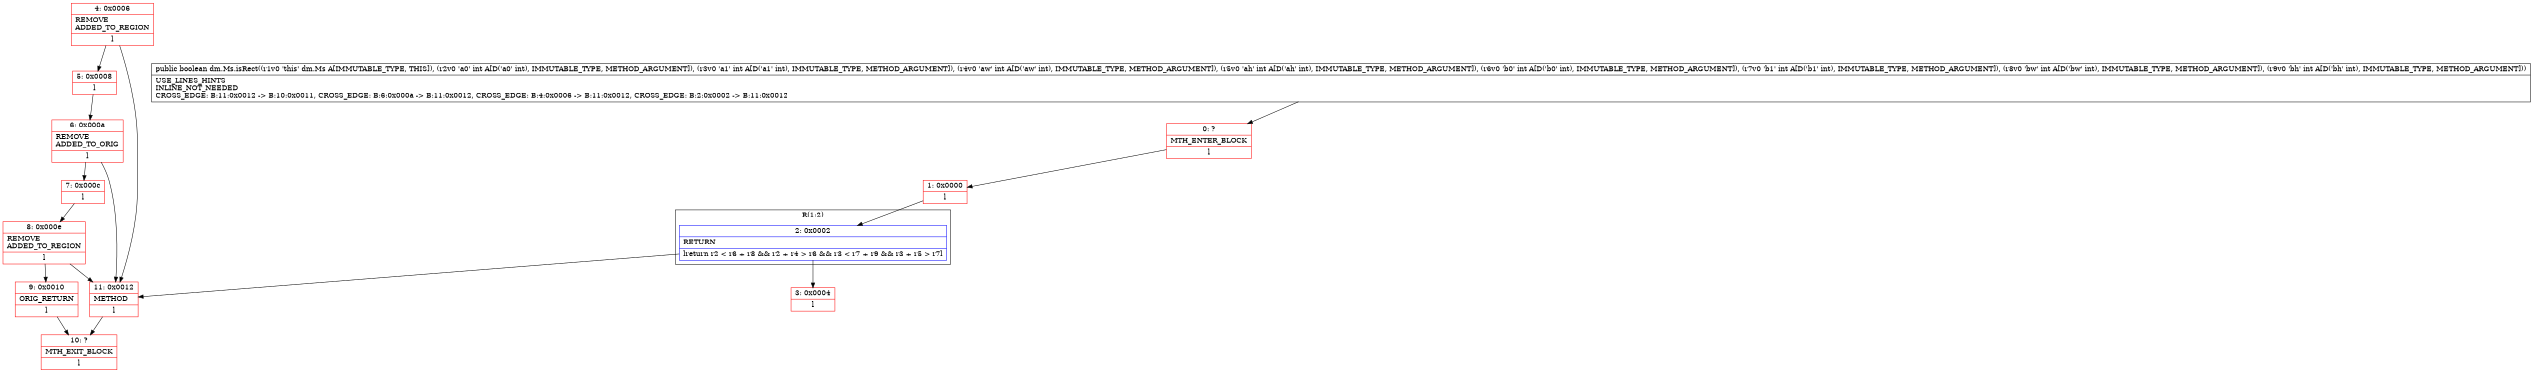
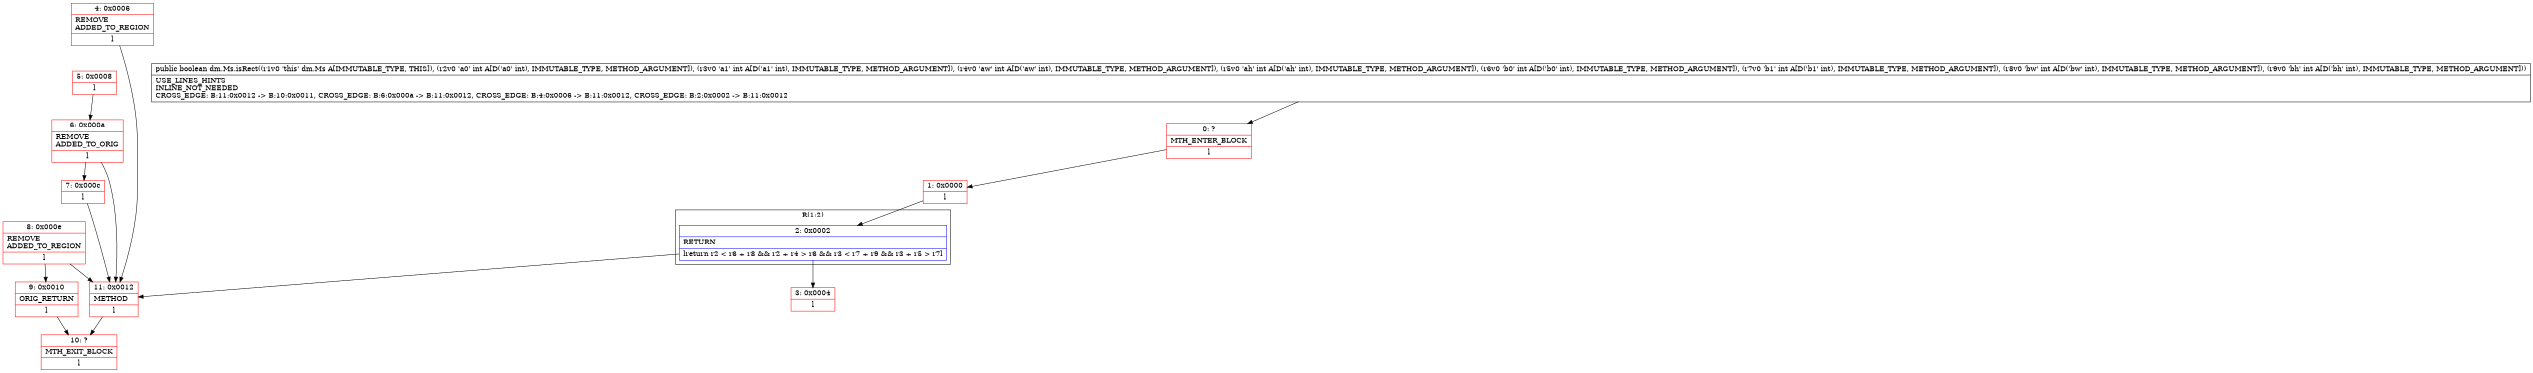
  digraph {
    node [color=red shape=record]
    n1 [color=blue label="{2\:\ 0x0002|RETURN\l|lreturn r2 \< r6 + r8 && r2 + r4 \> r6 && r3 \< r7 + r9 && r3 + r5 \> r7l}"]
    n2 [label="{3\:\ 0x0004|l}"]
    n3 [label="{11\:\ 0x0012|METHOD\l|l}"]
    n4 [label="{10\:\ ?|MTH_EXIT_BLOCK\l|l}"]
    n5 [label="{0\:\ ?|MTH_ENTER_BLOCK\l|l}"]
    n6 [label="{1\:\ 0x0000|l}"]
    n7 [label="{4\:\ 0x0006|REMOVE\lADDED_TO_REGION\l|l}"]
    n8 [label="{5\:\ 0x0008|l}"]
    n9 [label="{6\:\ 0x000a|REMOVE\lADDED_TO_ORIG\l|l}"]
    n10 [label="{7\:\ 0x000c|l}"]
    n11 [label="{8\:\ 0x000e|REMOVE\lADDED_TO_REGION\l|l}"]
    n12 [label="{9\:\ 0x0010|ORIG_RETURN\l|l}"]
    n13 [label="{public boolean dm.Ms.isRect((r1v0 'this' dm.Ms A[IMMUTABLE_TYPE, THIS]), (r2v0 'a0' int A[D('a0' int), IMMUTABLE_TYPE, METHOD_ARGUMENT]), (r3v0 'a1' int A[D('a1' int), IMMUTABLE_TYPE, METHOD_ARGUMENT]), (r4v0 'aw' int A[D('aw' int), IMMUTABLE_TYPE, METHOD_ARGUMENT]), (r5v0 'ah' int A[D('ah' int), IMMUTABLE_TYPE, METHOD_ARGUMENT]), (r6v0 'b0' int A[D('b0' int), IMMUTABLE_TYPE, METHOD_ARGUMENT]), (r7v0 'b1' int A[D('b1' int), IMMUTABLE_TYPE, METHOD_ARGUMENT]), (r8v0 'bw' int A[D('bw' int), IMMUTABLE_TYPE, METHOD_ARGUMENT]), (r9v0 'bh' int A[D('bh' int), IMMUTABLE_TYPE, METHOD_ARGUMENT]))  | USE_LINES_HINTS\lINLINE_NOT_NEEDED\lCROSS_EDGE: B:11:0x0012 \-\> B:10:0x0011, CROSS_EDGE: B:6:0x000a \-\> B:11:0x0012, CROSS_EDGE: B:4:0x0006 \-\> B:11:0x0012, CROSS_EDGE: B:2:0x0002 \-\> B:11:0x0012\l}" color=""]
    subgraph cluster_1 {
      label="R(1:2)"
      n1
    }
    n1 -> n2
    n1 -> n3
    n3 -> n4
    n5 -> n6
    n6 -> n1
    n7 -> n3
-   n7 -> n8
    n8 -> n9
    n9 -> n3
    n9 -> n10
-   n10 -> n11
+   n10 -> n3
    n11 -> n3
    n11 -> n12
    n12 -> n4
    n13 -> n5
  }
